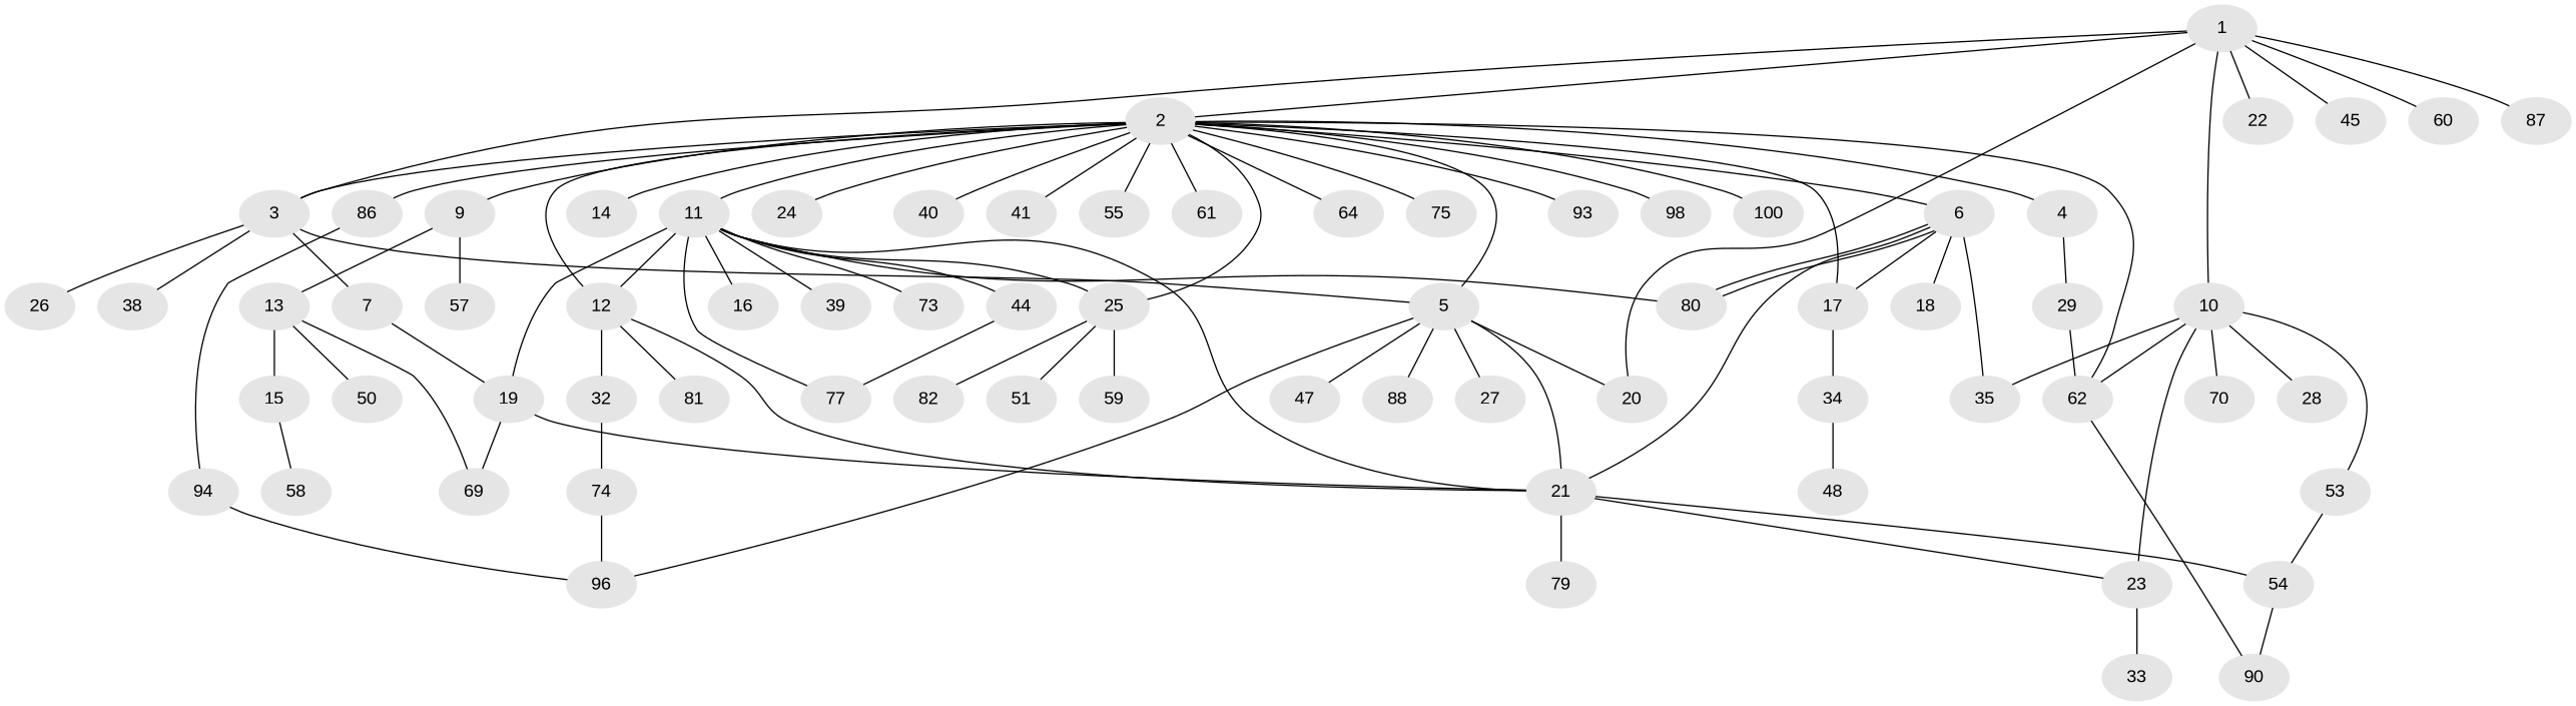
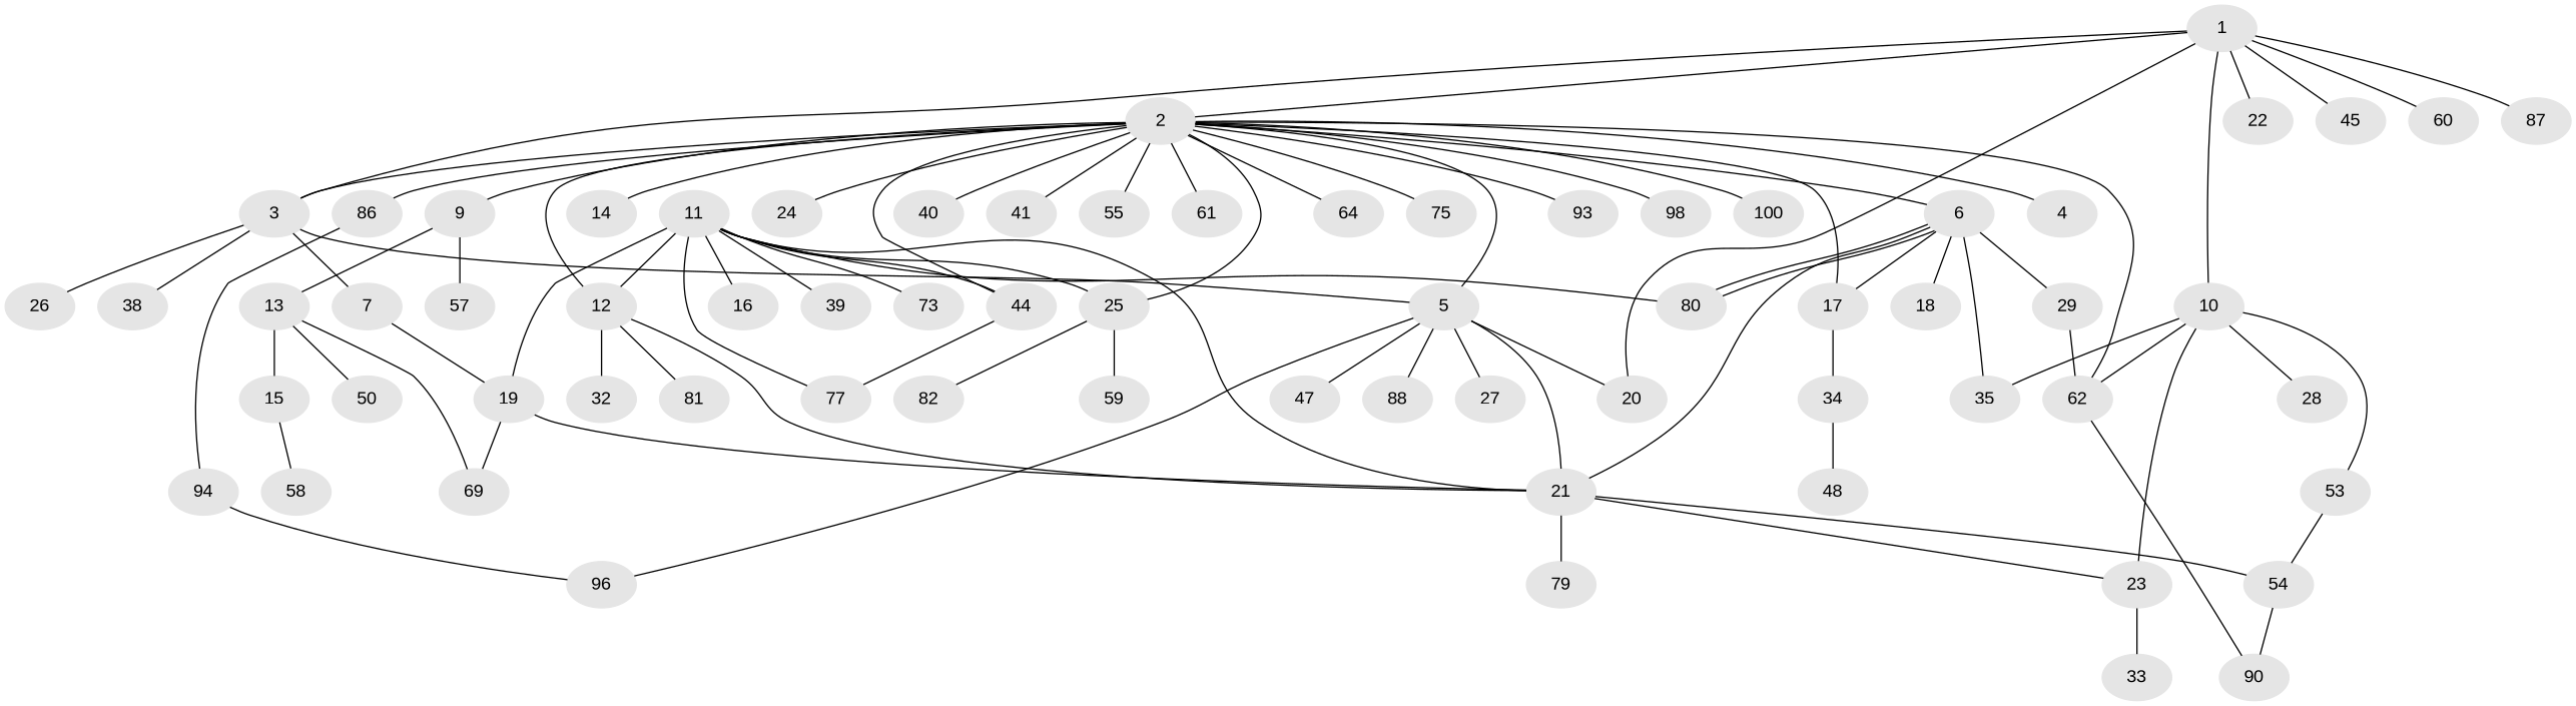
  graph {
    fontname="Liberation Sans"
    node [color=gray90 fontname="Liberation Sans" style=filled]
    edge [fontname="Liberation Sans"]
    1 [super="+66"]
    2 [super="+8"]
    3 [super="+49"]
    10 [super="+65"]
    20
    22
    45
    60
    87 [super="+89"]
    4 [super="+43"]
    5 [super="+63"]
    6 [super="+84"]
    9
    11 [super="+68"]
    12 [super="+36"]
    14
    17 [super="+78"]
    24
    25
    40
    41
    n22 [label=55]
    61
    62 [super="+85"]
    64
    75
    86
    93
    98
    100
    7 [super="+30"]
    26
    38
    35 [super="+72"]
    23 [super="+31"]
    28
    53
-   70 [super="+76"]
    21 [super="+71"]
    27 [super="+42"]
    47
    88 [super="+91"]
    96 [super="+97"]
    18 [super="+37"]
    29
    80
    13 [super="+46"]
    57
    19 [super="+52"]
    16
    39
    44 [super="+99"]
    73
    77
    32
    81
    34 [super="+92"]
-   51
    59
    82
    90
    94
    54 [super="+55"]
    79
    69 [super="+83"]
    15
    50
    33 [super="+95"]
-   74
    58 [super="+67"]
    48
    1 -- 2
    1 -- 3
    1 -- 10
    1 -- 20
    1 -- 22
    1 -- 45
    1 -- 60
    1 -- 87
    2 -- 3
    2 -- 4
    2 -- 5
    2 -- 6
    2 -- 9
-   2 -- 11 [weight=2]
+   2 -- 44 [weight=2]
    2 -- 12
    2 -- 14
    2 -- 17
    2 -- 24
    2 -- 25
    2 -- 40
    2 -- 41
    2 -- n22
    2 -- 61
    2 -- 62
    2 -- 64
    2 -- 75
    2 -- 86
    2 -- 93
    2 -- 98
    2 -- 100
    3 -- 5
    3 -- 7
    3 -- 26
    3 -- 38
    10 -- 62
    10 -- 35
    10 -- 23 [weight=2]
    10 -- 28
    10 -- 53
-   10 -- 70
    5 -- 20
    5 -- 21
    5 -- 27
    5 -- 47
    5 -- 88
    5 -- 96
    6 -- 17
    6 -- 35
    6 -- 21 [weight=2]
    6 -- 18
-   4 -- 29
+   6 -- 29
    6 -- 80
    6 -- 80
    9 -- 13
    9 -- 57
    11 -- 12
    11 -- 25
    11 -- 21 [weight=2]
    11 -- 80
    11 -- 19
    11 -- 16
    11 -- 39
    11 -- 44
    11 -- 73
    11 -- 77
    12 -- 21
    12 -- 32
    12 -- 81
    17 -- 34
-   25 -- 51
    25 -- 59
    25 -- 82
    62 -- 90
    86 -- 94
    7 -- 19
    23 -- 33
    53 -- 54
    21 -- 23
    21 -- 54
    21 -- 79
    29 -- 62
    13 -- 69
    13 -- 15
    13 -- 50
    19 -- 21
    19 -- 69
    44 -- 77
-   32 -- 74
    34 -- 48
    94 -- 96
    54 -- 90
    15 -- 58
-   74 -- 96
  }
